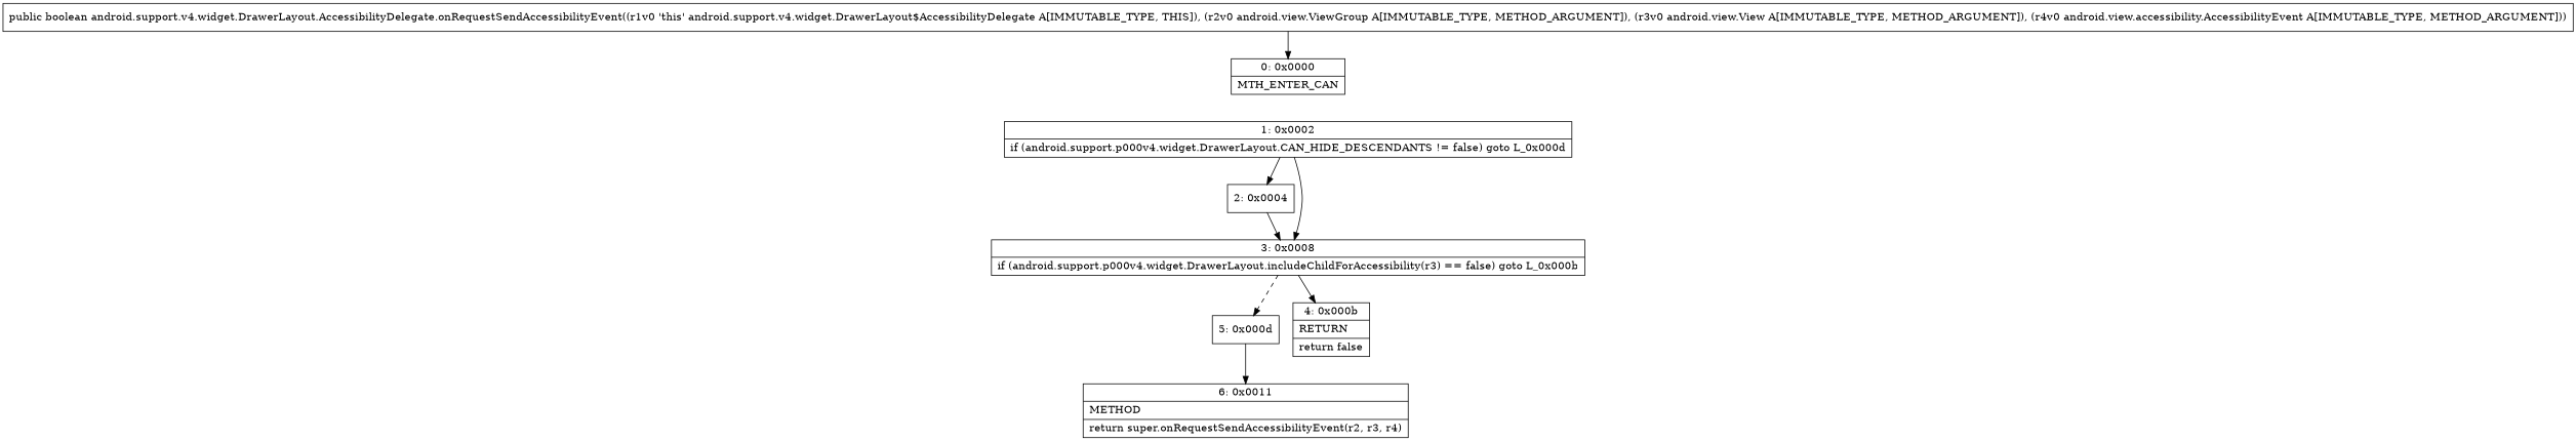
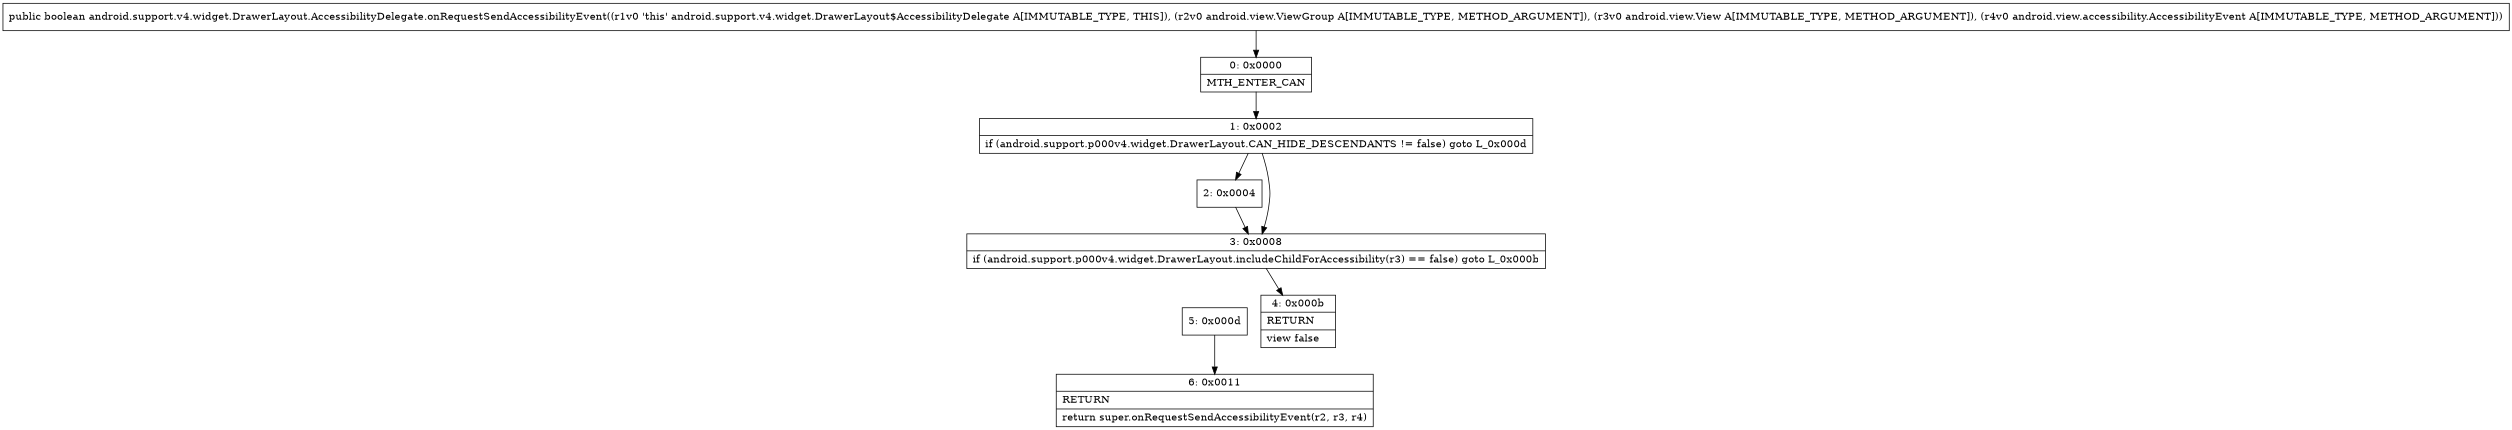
  digraph {
    node [shape=record]
    n1 [label="{0\:\ 0x0000|MTH_ENTER_CAN\l}"]
    n2 [label="{1\:\ 0x0002|if (android.support.p000v4.widget.DrawerLayout.CAN_HIDE_DESCENDANTS != false) goto L_0x000d\l}"]
    n3 [label="{2\:\ 0x0004}"]
    n4 [label="{3\:\ 0x0008|if (android.support.p000v4.widget.DrawerLayout.includeChildForAccessibility(r3) == false) goto L_0x000b\l}"]
    n5 [label="{5\:\ 0x000d}"]
-   n6 [label="{6\:\ 0x0011|METHOD\l|return super.onRequestSendAccessibilityEvent(r2, r3, r4)\l}"]
-   n7 [label="{4\:\ 0x000b|RETURN\l|return false\l}"]
+   n6 [label="{6\:\ 0x0011|RETURN\l|return super.onRequestSendAccessibilityEvent(r2, r3, r4)\l}"]
+   n7 [label="{4\:\ 0x000b|RETURN\l|view false\l}"]
    n8 [label="{public boolean android.support.v4.widget.DrawerLayout.AccessibilityDelegate.onRequestSendAccessibilityEvent((r1v0 'this' android.support.v4.widget.DrawerLayout$AccessibilityDelegate A[IMMUTABLE_TYPE, THIS]), (r2v0 android.view.ViewGroup A[IMMUTABLE_TYPE, METHOD_ARGUMENT]), (r3v0 android.view.View A[IMMUTABLE_TYPE, METHOD_ARGUMENT]), (r4v0 android.view.accessibility.AccessibilityEvent A[IMMUTABLE_TYPE, METHOD_ARGUMENT])) }"]
+   n1 -> n2
    n2 -> n3 [style=solid]
    n2 -> n4
    n3 -> n4
-   n4 -> n5 [style=dashed]
    n4 -> n7
    n5 -> n6
    n8 -> n1
  }
